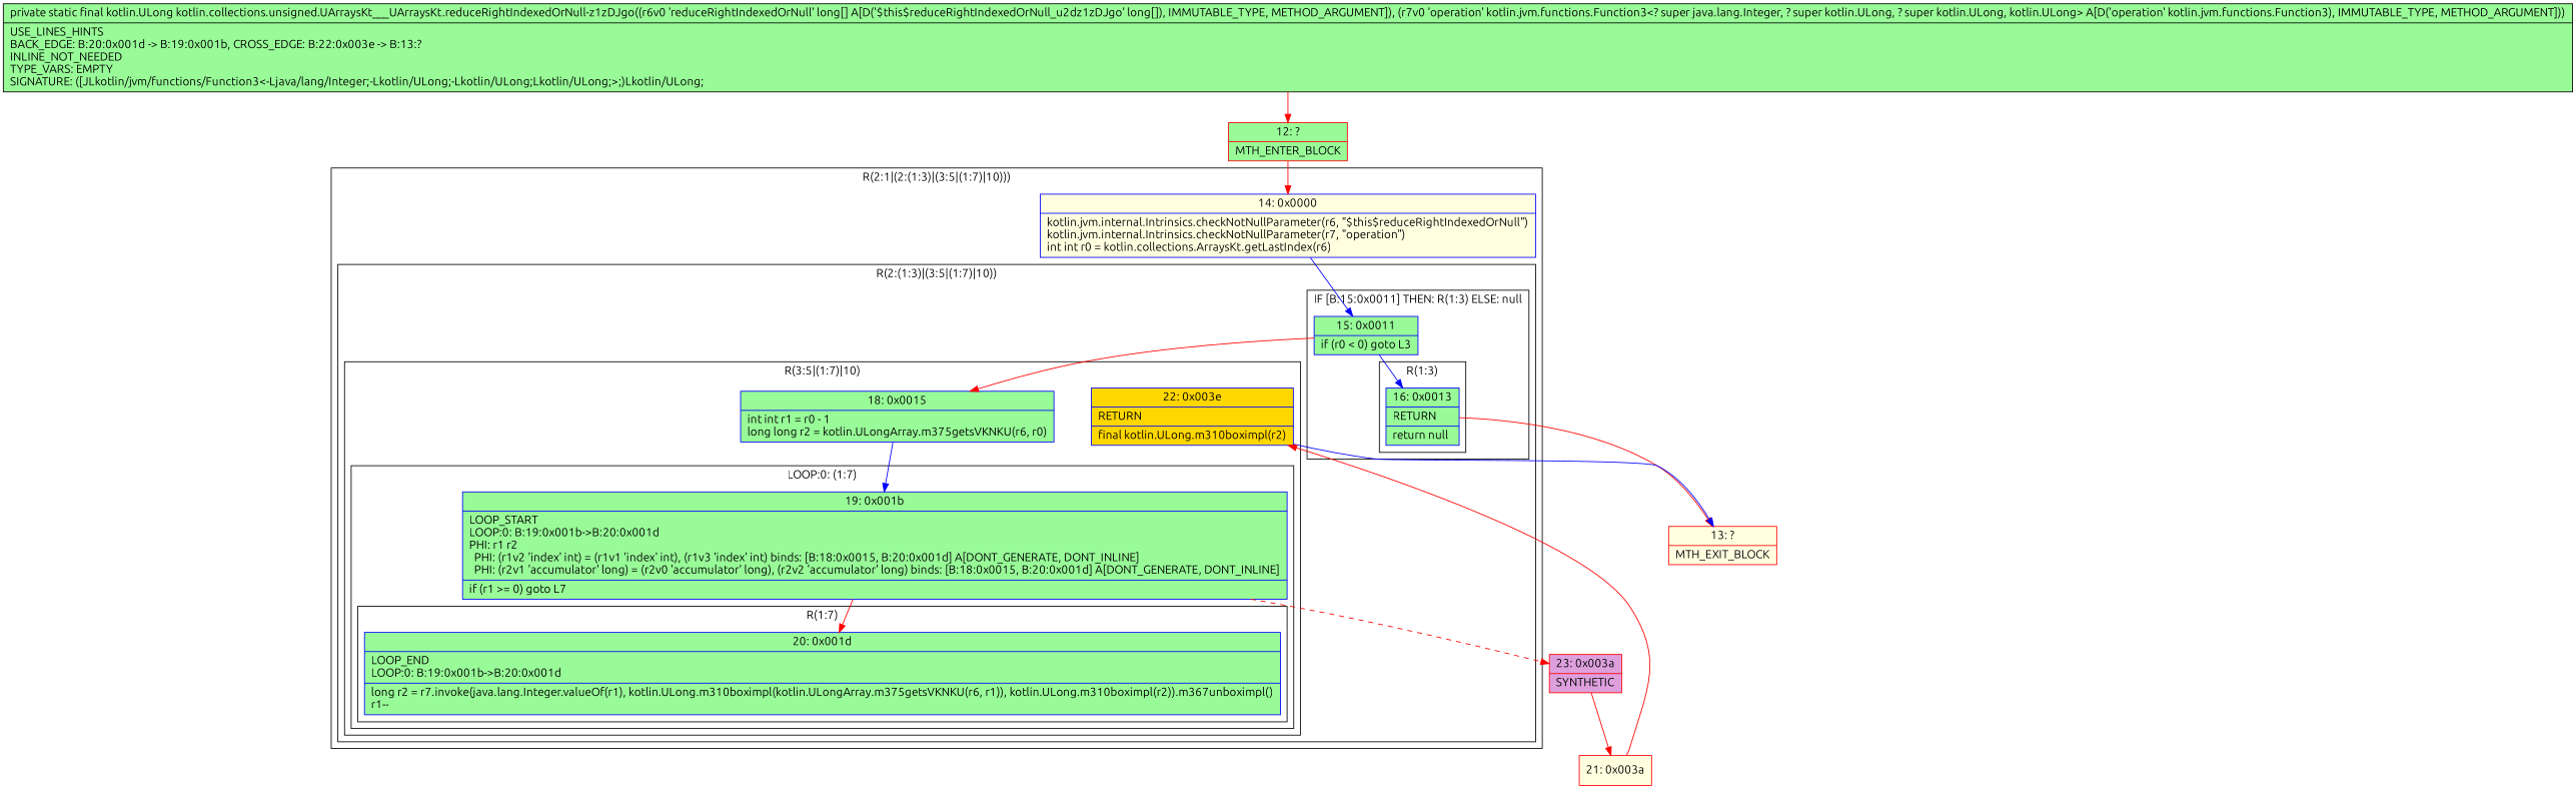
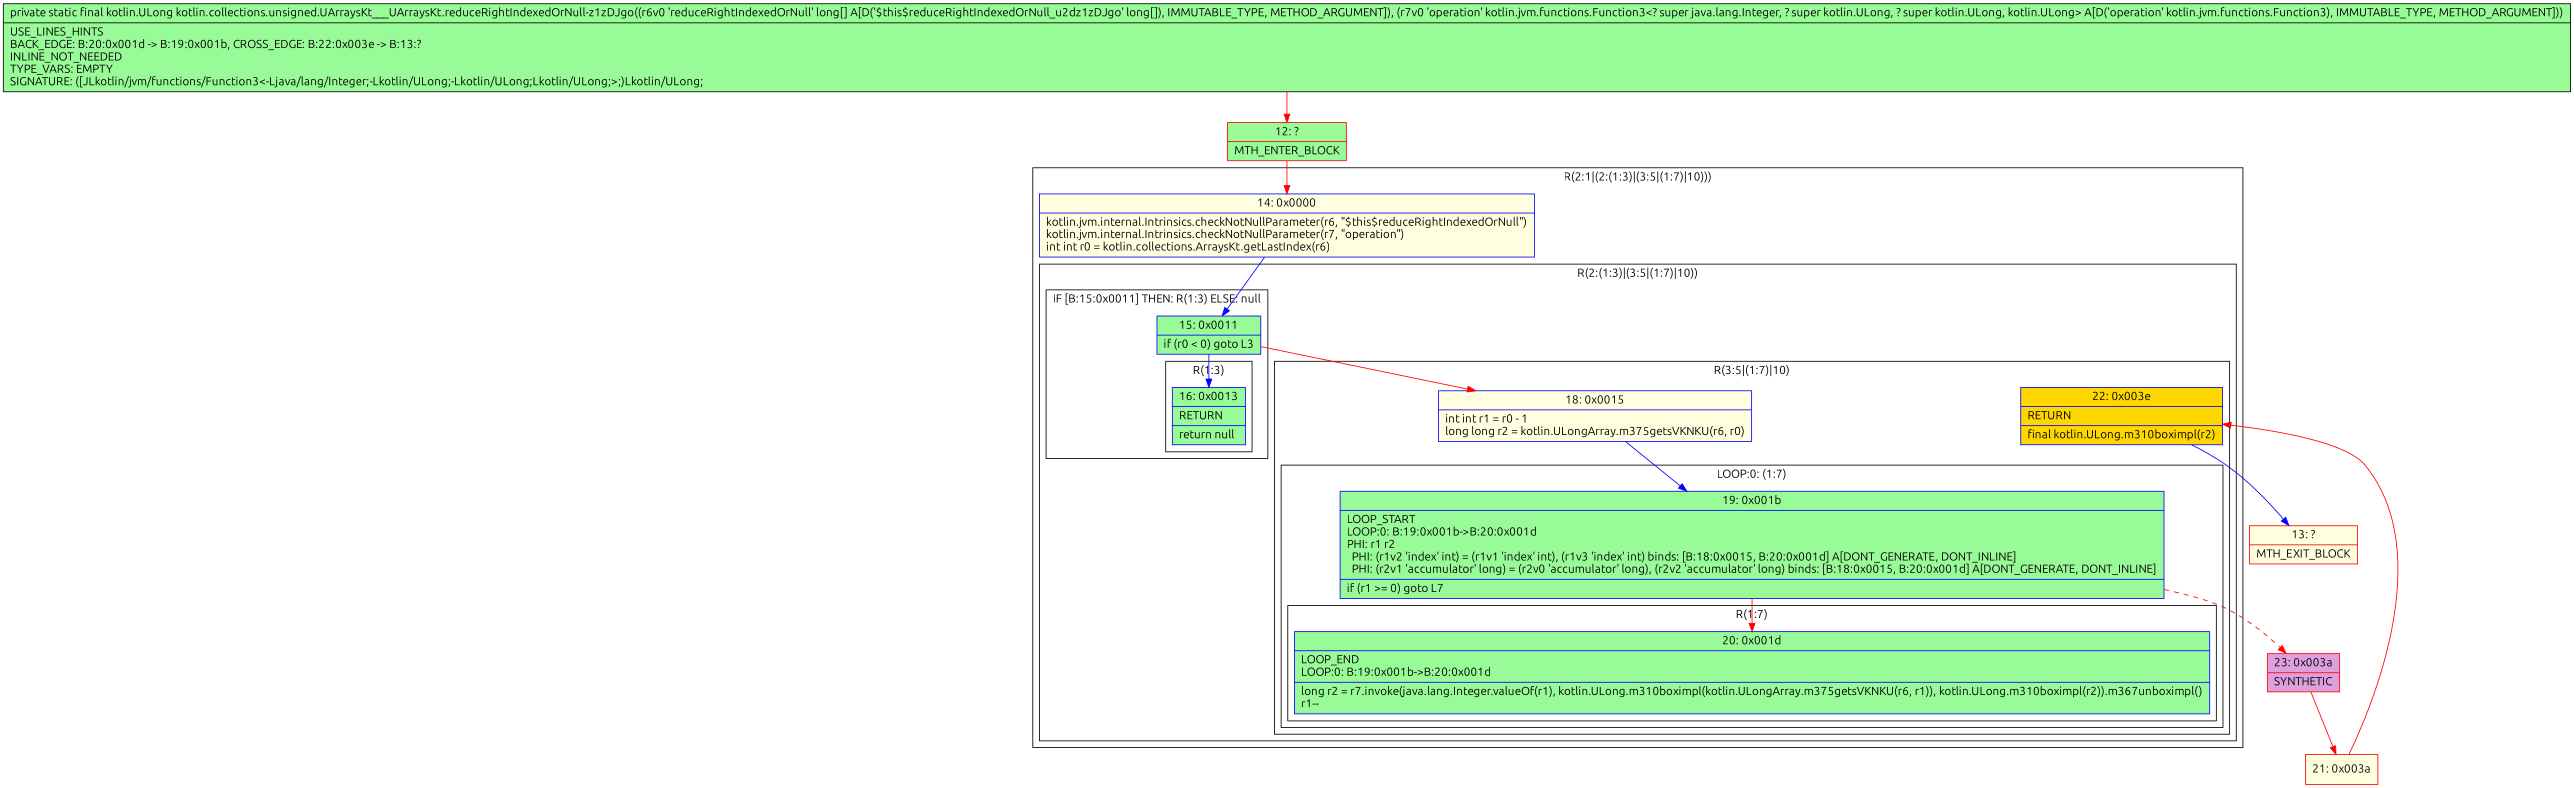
  digraph {
    fontname=Ubuntu
    node [color=blue fillcolor=palegreen fontname=Ubuntu shape=record style=filled]
    edge [color=red fontname=Ubuntu]
    n1 [label="{16\:\ 0x0013|RETURN\l|return null\l}"]
    n2 [label="{15\:\ 0x0011|if (r0 \< 0) goto L3\l}"]
    n3 [label="{20\:\ 0x001d|LOOP_END\lLOOP:0: B:19:0x001b\-\>B:20:0x001d\l|long r2 = r7.invoke(java.lang.Integer.valueOf(r1), kotlin.ULong.m310boximpl(kotlin.ULongArray.m375getsVKNKU(r6, r1)), kotlin.ULong.m310boximpl(r2)).m367unboximpl()\lr1\-\-\l}"]
    n4 [label="{19\:\ 0x001b|LOOP_START\lLOOP:0: B:19:0x001b\-\>B:20:0x001d\lPHI: r1 r2 \l  PHI: (r1v2 'index' int) = (r1v1 'index' int), (r1v3 'index' int) binds: [B:18:0x0015, B:20:0x001d] A[DONT_GENERATE, DONT_INLINE]\l  PHI: (r2v1 'accumulator' long) = (r2v0 'accumulator' long), (r2v2 'accumulator' long) binds: [B:18:0x0015, B:20:0x001d] A[DONT_GENERATE, DONT_INLINE]\l|if (r1 \>= 0) goto L7\l}"]
-   n5 [label="{18\:\ 0x0015|int int r1 = r0 \- 1\llong long r2 = kotlin.ULongArray.m375getsVKNKU(r6, r0)\l}"]
+   n5 [fillcolor=lightyellow label="{18\:\ 0x0015|int int r1 = r0 \- 1\llong long r2 = kotlin.ULongArray.m375getsVKNKU(r6, r0)\l}"]
    n6 [fillcolor=gold label="{22\:\ 0x003e|RETURN\l|final kotlin.ULong.m310boximpl(r2)\l}"]
    n7 [fillcolor=lightyellow label="{14\:\ 0x0000|kotlin.jvm.internal.Intrinsics.checkNotNullParameter(r6, \"$this$reduceRightIndexedOrNull\")\lkotlin.jvm.internal.Intrinsics.checkNotNullParameter(r7, \"operation\")\lint int r0 = kotlin.collections.ArraysKt.getLastIndex(r6)\l}"]
    n8 [color=red fillcolor=lightyellow label="{13\:\ ?|MTH_EXIT_BLOCK\l}"]
    n9 [color=red fillcolor=plum label="{23\:\ 0x003a|SYNTHETIC\l}"]
    n10 [color=red fillcolor=lightyellow label="{21\:\ 0x003a}"]
    n11 [color=red label="{12\:\ ?|MTH_ENTER_BLOCK\l}"]
    n12 [label="{private static final kotlin.ULong kotlin.collections.unsigned.UArraysKt___UArraysKt.reduceRightIndexedOrNull\-z1zDJgo((r6v0 'reduceRightIndexedOrNull' long[] A[D('$this$reduceRightIndexedOrNull_u2dz1zDJgo' long[]), IMMUTABLE_TYPE, METHOD_ARGUMENT]), (r7v0 'operation' kotlin.jvm.functions.Function3\<? super java.lang.Integer, ? super kotlin.ULong, ? super kotlin.ULong, kotlin.ULong\> A[D('operation' kotlin.jvm.functions.Function3), IMMUTABLE_TYPE, METHOD_ARGUMENT]))  | USE_LINES_HINTS\lBACK_EDGE: B:20:0x001d \-\> B:19:0x001b, CROSS_EDGE: B:22:0x003e \-\> B:13:?\lINLINE_NOT_NEEDED\lTYPE_VARS: EMPTY\lSIGNATURE: ([JLkotlin\/jvm\/functions\/Function3\<\-Ljava\/lang\/Integer;\-Lkotlin\/ULong;\-Lkotlin\/ULong;Lkotlin\/ULong;\>;)Lkotlin\/ULong;\l}" color=""]
    subgraph cluster_1 {
      label="R(2:1|(2:(1:3)|(3:5|(1:7)|10)))"
      n7
      subgraph cluster_2 {
        label="R(2:(1:3)|(3:5|(1:7)|10))"
        subgraph cluster_3 {
          label="IF [B:15:0x0011] THEN: R(1:3) ELSE: null"
          n2
          subgraph cluster_4 {
            label="R(1:3)"
            n1
          }
        }
        subgraph cluster_5 {
          label="R(3:5|(1:7)|10)"
          n5
          n6
          subgraph cluster_6 {
            label="LOOP:0: (1:7)"
            n4
            subgraph cluster_7 {
              label="R(1:7)"
              n3
            }
          }
        }
      }
    }
-   n1 -> n8
    n2 -> n1 [color=blue]
    n2 -> n5 [style=solid]
    n4 -> n3
    n4 -> n9 [style=dashed]
    n5 -> n4 [color=blue]
    n6 -> n8 [color=blue]
    n7 -> n2 [color=blue]
    n9 -> n10
    n10 -> n6
    n11 -> n7
    n12 -> n11
  }
